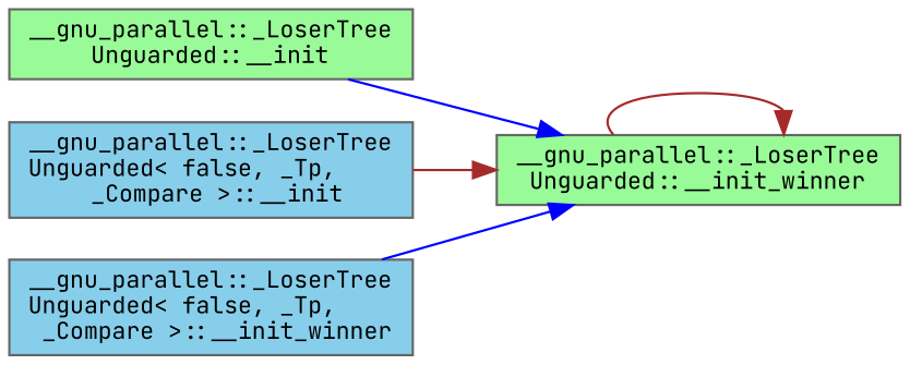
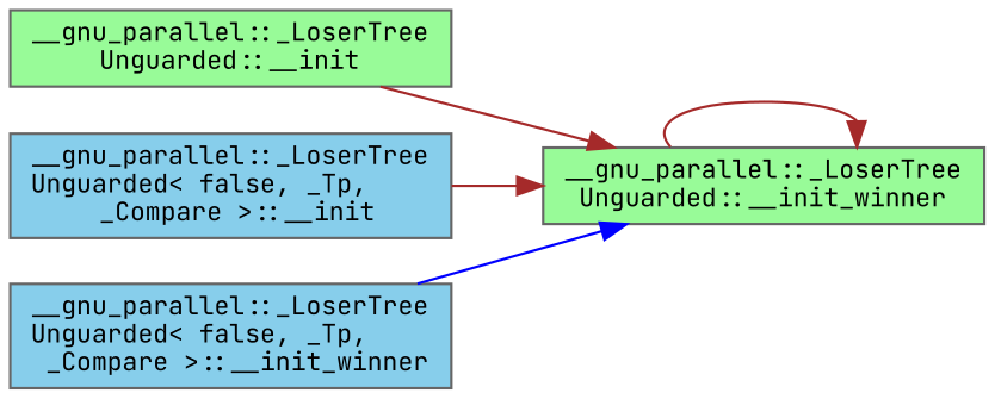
  digraph {
    rankdir=RL
    fontname="JetBrains Mono"
    node [color=grey40 fillcolor=palegreen fontname="JetBrains Mono" fontsize=10 shape=box style=filled]
    edge [color=brown dir=back fontname="JetBrains Mono" fontsize=10 labelfontname=Helvetica labelfontsize=10 style=solid]
    n1 [color=gray40 fontcolor=black height=0.2 label="__gnu_parallel::_LoserTree\lUnguarded::__init_winner" width=0.4]
    n2 [height=0.2 label="__gnu_parallel::_LoserTree\lUnguarded::__init" width=0.4]
    n3 [fillcolor=skyblue height=0.2 label="__gnu_parallel::_LoserTree\lUnguarded\< false, _Tp,\l _Compare \>::__init" width=0.4]
    n4 [fillcolor=skyblue height=0.2 label="__gnu_parallel::_LoserTree\lUnguarded\< false, _Tp,\l _Compare \>::__init_winner" width=0.4]
    n1 -> n1
-   n1 -> n2 [color=blue]
+   n1 -> n2
    n1 -> n3
    n1 -> n4 [color=blue]
  }
